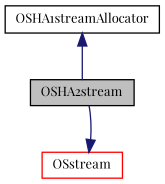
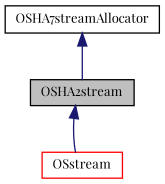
  digraph {
    fontname="Playfair Display"
    node [color=black fontname="Playfair Display" fontsize=10 shape=record]
    edge [color=midnightblue dir=back fontname="Playfair Display" fontsize=10 labelfontname=Helvetica labelfontsize=10 style=solid]
    n1 [fillcolor=grey75 fontcolor=black height=0.2 label=OSHA2stream style=filled width=0.4]
-   n2 [height=0.2 label=OSHA1streamAllocator width=0.4]
+   n2 [height=0.2 label=OSHA7streamAllocator width=0.4]
    n3 [color=red height=0.2 label=OSstream width=0.4]
    n2 -> n1
-   n3 -> n1
+   n1 -> n3
  }
